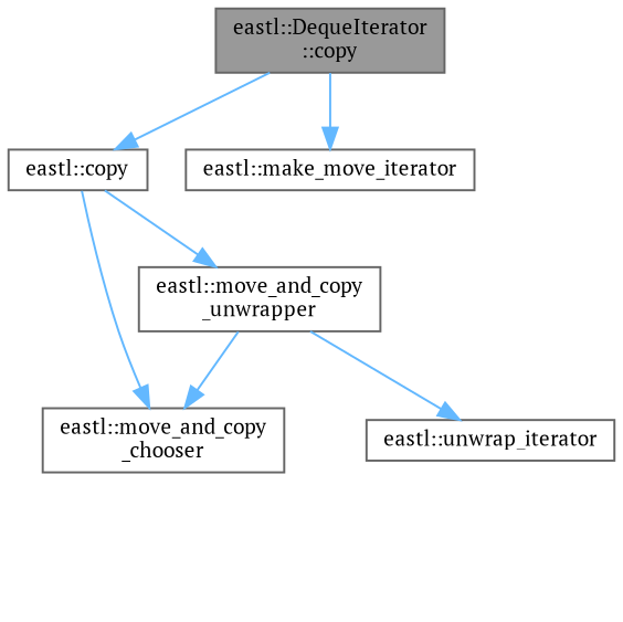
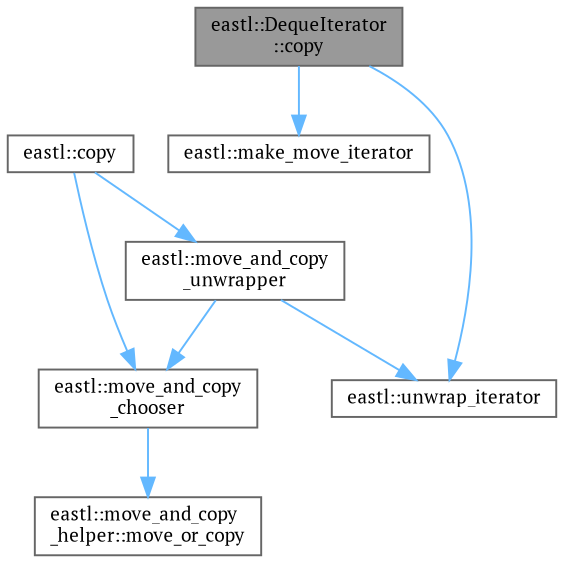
  digraph {
    fontname="PT Serif"
    rankdir=TB
    node [color=grey40 fillcolor=white fontname="PT Serif" fontsize=10 shape=box style=filled]
    edge [color=steelblue1 fontname="PT Serif" fontsize=10 labelfontname=Helvetica labelfontsize=10 style=solid]
    n1 [color=gray40 fillcolor=grey60 fontcolor=black height=0.2 label="eastl::DequeIterator\l::copy" width=0.4]
    n2 [height=0.2 label="eastl::copy" width=0.4]
    n3 [height=0.2 label="eastl::make_move_iterator" width=0.4]
    n4 [height=0.2 label="eastl::move_and_copy\l_unwrapper" width=0.4]
    n5 [height=0.2 label="eastl::move_and_copy\l_chooser" width=0.4]
    n6 [height=0.2 label="eastl::unwrap_iterator" width=0.4]
-   n1 -> n2
+   n7 [height=0.2 label="eastl::move_and_copy\l_helper::move_or_copy" width=0.4]
+   n1 -> n6
    n1 -> n3
    n2 -> n4
    n2 -> n5
    n4 -> n5
    n4 -> n6
+   n5 -> n7
  }
